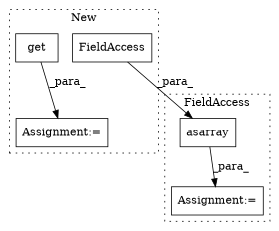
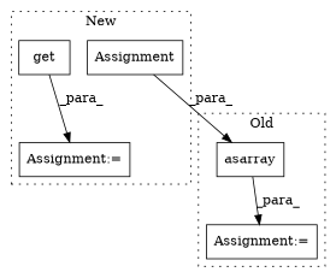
  digraph {
    node [a=32 l=1 shape=box]
    n1 [l="8,1" label=asarray s="1922,1966"]
    n2 [a=7 label="Assignment:=" s=1915]
    n3 [l="4,1" label=get s="1802,1844"]
    n4 [a=7 label="Assignment:=" s=1794]
-   n5 [a=22 l=38 label=FieldAccess s=1806]
+   n5 [a=22 l=38 label=Assignment s=1806]
    subgraph cluster_1 {
-     label=FieldAccess
+     label=Old
      style=dotted
      n1
      n2
    }
    subgraph cluster_2 {
      label=New
      style=dotted
      n3
      n4
      n5
    }
    n1 -> n2 [label=_para_]
    n3 -> n4 [label=_para_]
    n5 -> n1 [label=_para_]
  }
